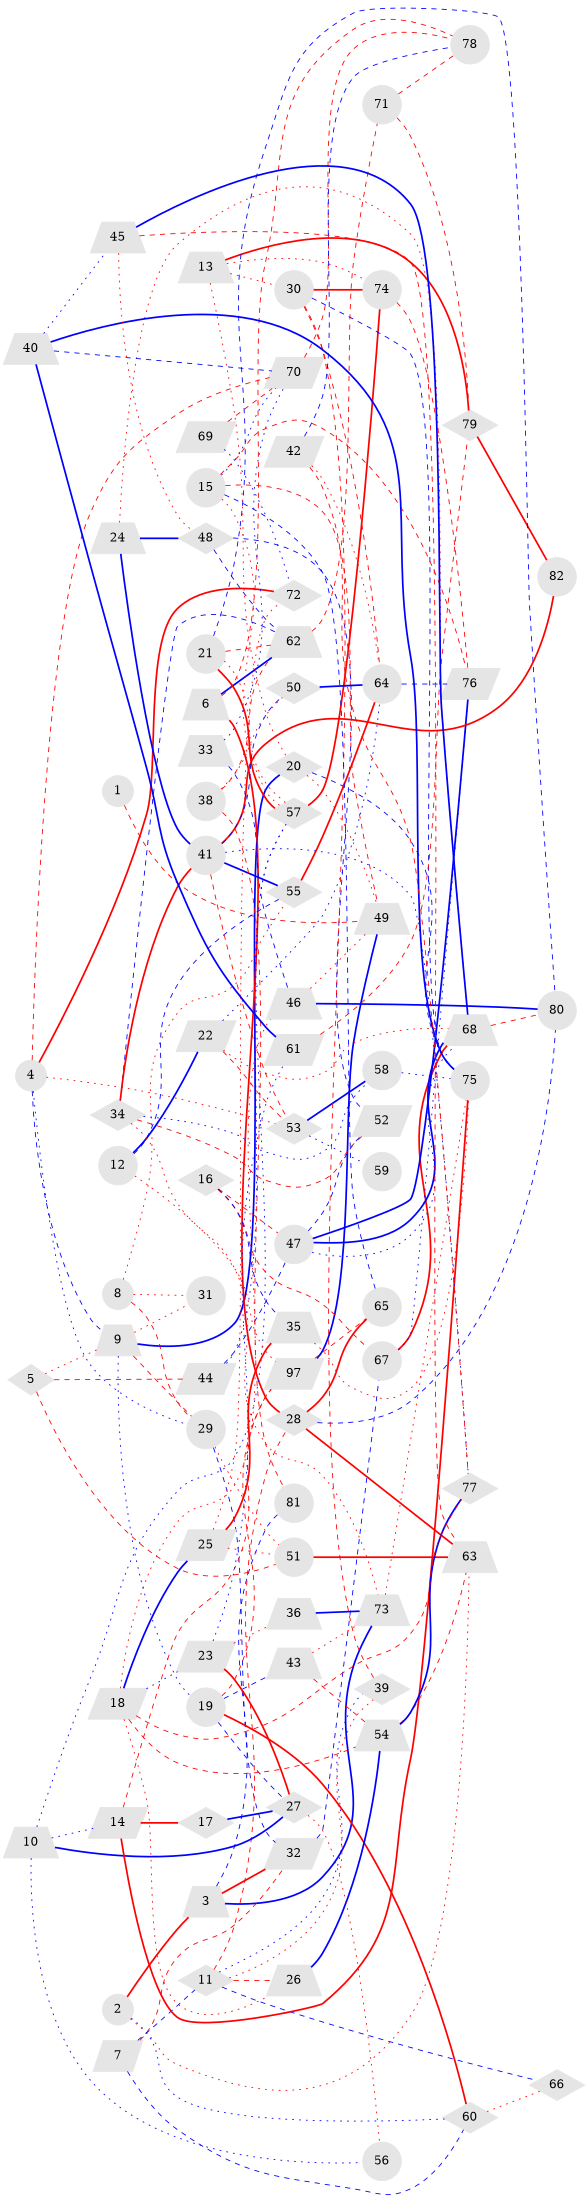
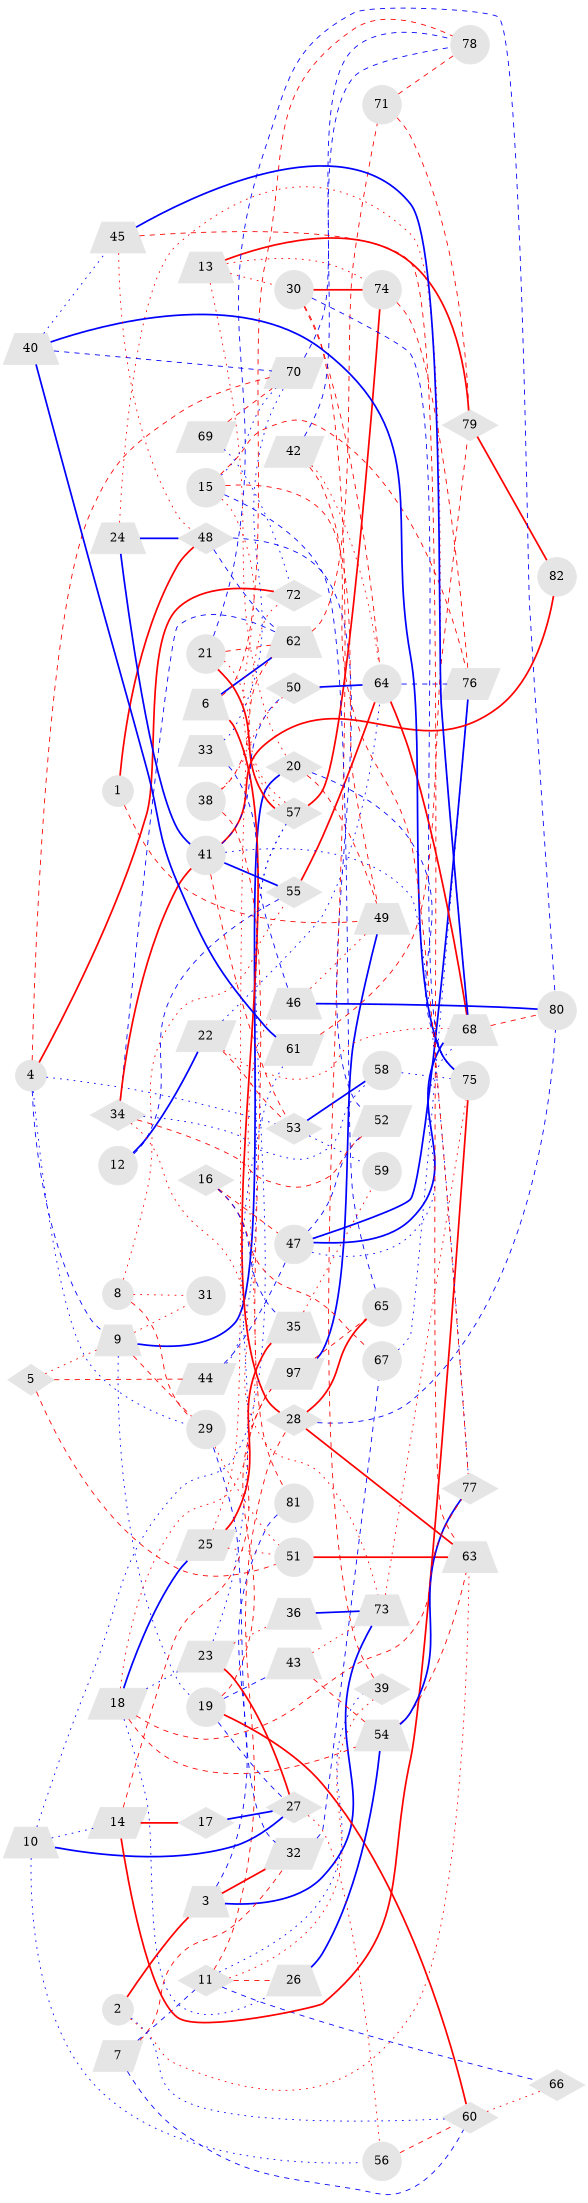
  graph {
    rankdir=LR
    node [color=gray90 shape=circle style=filled]
    edge [color=red style=dashed]
    48 [shape=diamond]
    1
    49 [shape=trapezium]
    62 [shape=trapezium]
    52 [shape=parallelogram]
    3 [shape=trapezium]
    2
    60 [shape=diamond]
    63 [shape=trapezium]
    32 [shape=parallelogram]
    73 [shape=trapezium]
    81
    66 [shape=diamond]
    67
    75
    9 [shape=trapezium]
    4
    29
    53 [shape=diamond]
    70 [shape=parallelogram]
    72 [shape=diamond]
    31
    19
    20 [shape=diamond]
    51
    58
    59
    78
    5 [shape=diamond]
    44 [shape=parallelogram]
    57 [shape=diamond]
    47
    6 [shape=trapezium]
    28 [shape=diamond]
    65
    80
    71
    7 [shape=parallelogram]
    11 [shape=diamond]
    26 [shape=trapezium]
    39 [shape=diamond]
    8
    55 [shape=diamond]
    64
    27 [shape=diamond]
    n46 [label=97 shape=parallelogram]
    43 [shape=trapezium]
    10 [shape=trapezium]
    14 [shape=parallelogram]
    56
    17 [shape=diamond]
    74
    54 [shape=trapezium]
    12
    22 [shape=parallelogram]
    68 [shape=trapezium]
    13 [shape=trapezium]
    30
    79 [shape=diamond]
    76 [shape=parallelogram]
    82
    15
    16 [shape=diamond]
    35 [shape=trapezium]
    18 [shape=parallelogram]
    23 [shape=parallelogram]
    25 [shape=parallelogram]
    46 [shape=trapezium]
    77 [shape=diamond]
    36 [shape=trapezium]
    61 [shape=parallelogram]
    21
    24 [shape=trapezium]
    41
    50 [shape=diamond]
    33 [shape=trapezium]
    34 [shape=diamond]
    38
    40 [shape=trapezium]
    45 [shape=trapezium]
    42 [shape=parallelogram]
    69 [shape=parallelogram]
    48 -- 62 [color=blue]
    48 -- 52 [color=blue]
+   1 -- 48 [style=bold]
    1 -- 49
    62 -- 71
    3 -- 32 [style=bold]
    3 -- 73 [color=blue style=bold]
    3 -- 81 [color=blue]
    2 -- 3 [style=bold]
    2 -- 60 [color=blue style=dotted]
    2 -- 63 [style=dotted]
    60 -- 66 [style=dotted]
    32 -- 67 [color=blue]
    73 -- 75 [style=dotted]
-   67 -- 68 [style=bold]
+   64 -- 68 [style=bold]
    67 -- 76 [color=blue style=dotted]
    9 -- 29
    9 -- 31 [style=dotted]
    9 -- 19 [color=blue style=dotted]
    9 -- 20 [color=blue style=bold]
    4 -- 9 [color=blue]
    4 -- 29 [color=blue style=dotted]
-   4 -- 53 [style=dotted]
+   4 -- 53 [color=blue style=dotted]
    4 -- 70
    4 -- 72 [style=bold]
    29 -- 32 [color=blue]
    29 -- 51 [style=dotted]
    53 -- 58 [color=blue style=bold]
    53 -- 59 [color=blue style=dotted]
-   70 -- 78
+   70 -- 78 [color=blue]
    19 -- 60 [style=bold]
    19 -- 27 [color=blue]
    19 -- n46
    19 -- 43 [color=blue]
-   20 -- 49 [style=dotted]
+   20 -- 49
    20 -- 75 [color=blue]
    51 -- 63 [style=bold]
    58 -- 75 [color=blue style=dotted]
    5 -- 9 [style=dotted]
    5 -- 51
    5 -- 44
    44 -- 57 [color=blue style=dotted]
    44 -- 47 [color=blue]
    57 -- 74 [style=bold]
    47 -- 52 [color=blue]
    47 -- 68 [color=blue style=dotted]
    47 -- 68 [color=blue style=bold]
    47 -- 76 [color=blue style=bold]
    6 -- 62 [color=blue style=bold]
    6 -- 78
    6 -- 28 [style=bold]
    28 -- 63 [style=bold]
    28 -- 65 [style=bold]
    28 -- 80 [color=blue]
    71 -- 78
    71 -- 79
    7 -- 60 [color=blue]
    7 -- 32
    7 -- 11 [color=blue]
    11 -- 66 [color=blue]
    11 -- 28
    11 -- 26
    11 -- 39 [style=dotted]
    11 -- 39 [color=blue style=dotted]
    26 -- 54 [color=blue style=bold]
    8 -- 29
    8 -- 31 [style=dotted]
    8 -- 55 [style=dotted]
    55 -- 64 [style=bold]
    64 -- 76 [color=blue]
    27 -- 56 [style=dotted]
    n46 -- 49 [color=blue style=bold]
    n46 -- 65
    43 -- 73 [style=dotted]
    43 -- 54
    10 -- 57 [color=blue style=dotted]
    10 -- 27 [color=blue style=bold]
    10 -- 14 [color=blue style=dotted]
    10 -- 56 [color=blue style=dotted]
    14 -- 75 [style=bold]
    14 -- n46
    14 -- 17 [style=bold]
+   56 -- 60
    17 -- 27 [color=blue style=bold]
    74 -- 76
    54 -- 63
    54 -- 77 [color=blue style=bold]
    12 -- 55 [color=blue]
-   12 -- n46 [style=dotted]
    12 -- 22 [color=blue style=bold]
    22 -- 53
    22 -- 64 [color=blue style=dotted]
    22 -- 68 [style=dotted]
    68 -- 80
    13 -- 20 [style=dotted]
    13 -- 74 [style=dotted]
    13 -- 30 [style=dotted]
    13 -- 79 [style=bold]
    30 -- 75 [color=blue]
    30 -- 39
    30 -- 64
    30 -- 74 [style=bold]
    79 -- 82 [style=bold]
    15 -- 49
    15 -- 70 [color=blue style=dotted]
    15 -- 57 [style=dotted]
    15 -- 65 [color=blue]
    15 -- 76
    16 -- 67
    16 -- 47
    16 -- 35 [color=blue]
-   35 -- 75 [style=dotted]
-   18 -- 26 [style=dotted]
+   35 -- 59 [style=dotted]
+   18 -- 26 [color=blue style=dotted]
    18 -- 54
    18 -- 23 [color=blue style=dotted]
    18 -- 25 [color=blue style=bold]
    18 -- 46 [style=dotted]
    18 -- 77
    23 -- 27 [style=bold]
    23 -- 36 [style=dotted]
    23 -- 61 [color=blue style=dotted]
    25 -- 72 [style=dotted]
    25 -- 51 [style=dotted]
    25 -- 35 [style=bold]
    46 -- 49 [style=dotted]
    46 -- 80 [color=blue style=bold]
    36 -- 73 [color=blue style=bold]
    61 -- 79
    21 -- 62
    21 -- 57 [style=bold]
    21 -- 57 [style=dotted]
    21 -- 80 [color=blue]
    24 -- 48 [color=blue style=bold]
    24 -- 68 [style=dotted]
    24 -- 41 [color=blue style=bold]
    41 -- 53
    41 -- 55 [color=blue style=bold]
    41 -- 82 [style=bold]
    41 -- 77 [color=blue style=dotted]
    41 -- 50 [color=blue]
    50 -- 64 [color=blue style=bold]
    33 -- 70 [color=blue style=dotted]
    33 -- 46 [color=blue]
    34 -- 62 [color=blue]
    34 -- 52
    34 -- 73 [style=dotted]
    34 -- 58 [color=blue style=dotted]
    34 -- 41 [style=bold]
    38 -- 62
    38 -- 81
    38 -- 50 [style=dotted]
    40 -- 75 [color=blue style=bold]
    40 -- 70 [color=blue]
    40 -- 61 [color=blue style=bold]
    40 -- 45 [color=blue style=dotted]
    45 -- 48 [style=dotted]
    45 -- 63
    45 -- 68 [color=blue style=bold]
    42 -- 78 [color=blue]
    42 -- 64 [style=dotted]
    42 -- 77
    69 -- 70
    69 -- 72 [color=blue style=dotted]
  }
